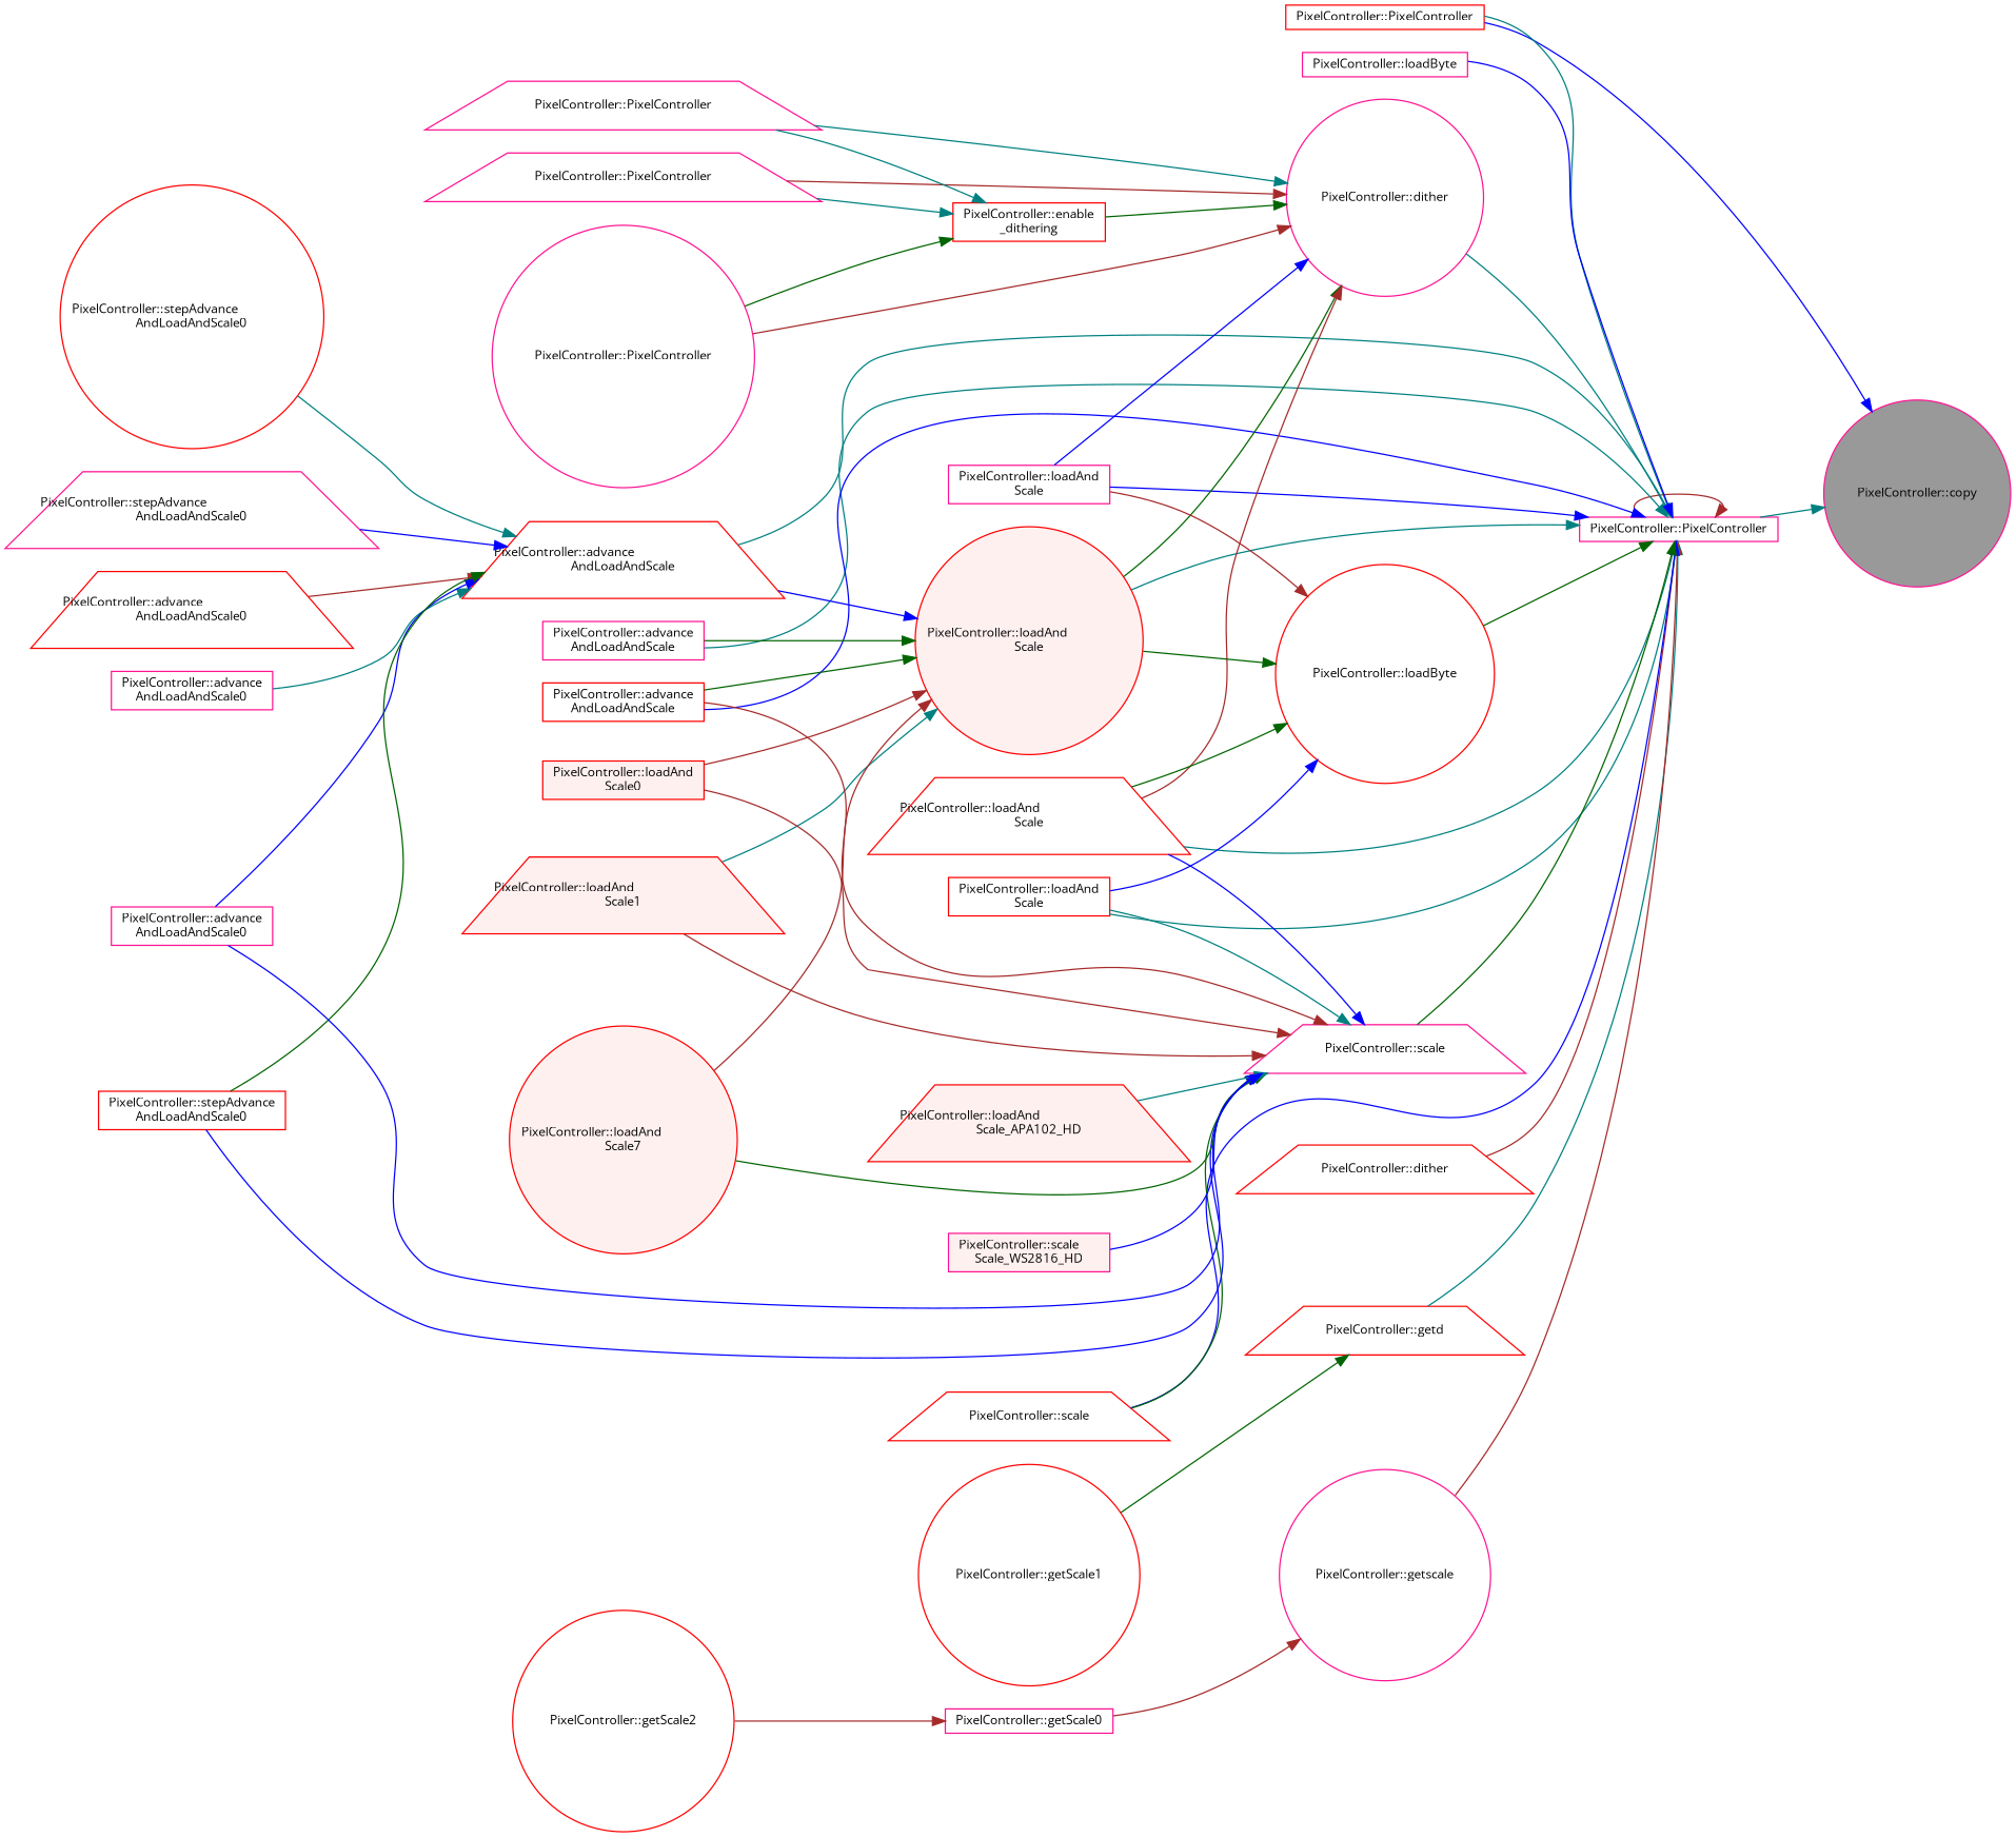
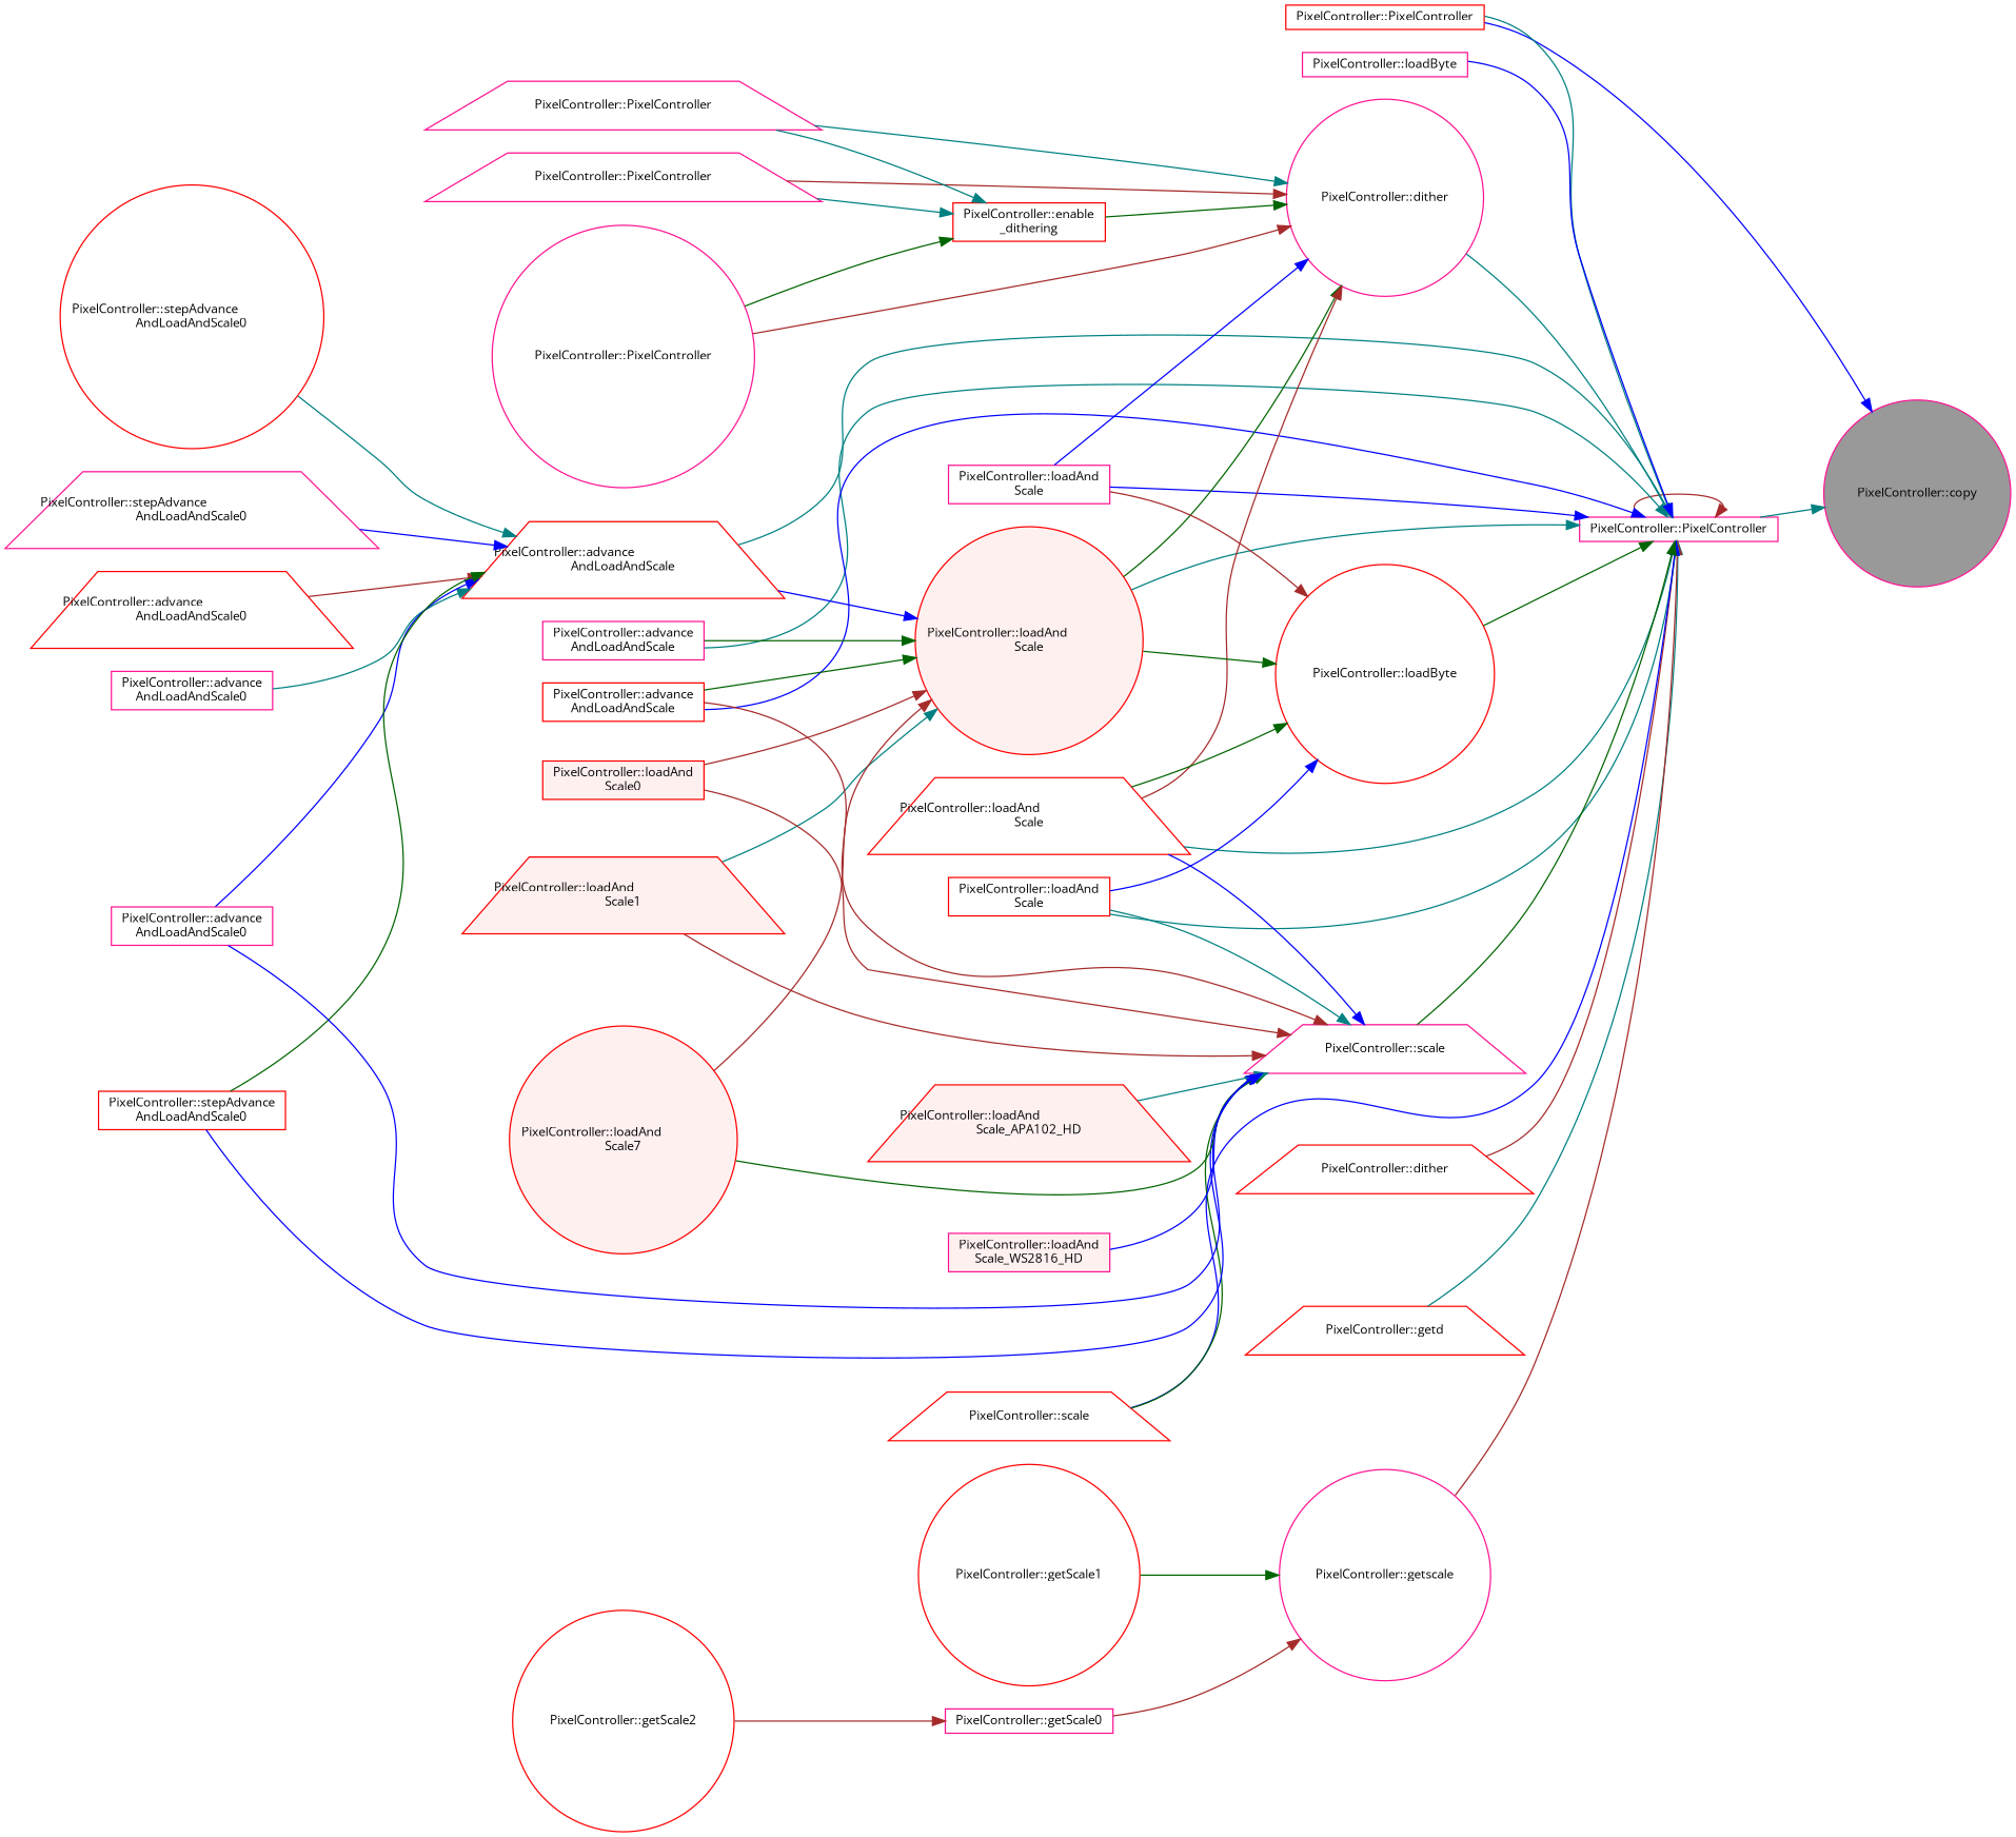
  digraph {
    fontname="Open Sans"
    rankdir=RL
    node [color=red fillcolor=white fontname="Open Sans" fontsize=10 shape=box style=filled]
    edge [color=teal dir=back fontname="Open Sans" fontsize=10 labelfontname=Helvetica labelfontsize=10 style=solid]
    n1 [color=deeppink fillcolor=grey60 fontcolor=black height=0.2 label="PixelController::copy" shape=circle width=0.4]
    n2 [color=deeppink height=0.2 label="PixelController::PixelController" width=0.4]
    n3 [height=0.2 label="PixelController::PixelController" width=0.4]
    n4 [height=0.2 label="PixelController::advance\lAndLoadAndScale" shape=trapezium width=0.4]
    n5 [color=deeppink height=0.2 label="PixelController::advance\lAndLoadAndScale" width=0.4]
    n6 [height=0.2 label="PixelController::advance\lAndLoadAndScale" width=0.4]
    n7 [height=0.2 label="PixelController::dither" shape=trapezium width=0.4]
    n8 [color=deeppink height=0.2 label="PixelController::dither" shape=circle width=0.4]
    n9 [fillcolor="#FFF0F0" height=0.2 label="PixelController::loadAnd\lScale" shape=circle width=0.4]
    n10 [color=deeppink height=0.2 label="PixelController::loadAnd\lScale" width=0.4]
    n11 [height=0.2 label="PixelController::loadAnd\lScale" shape=trapezium width=0.4]
    n12 [height=0.2 label="PixelController::getd" shape=trapezium width=0.4]
    n13 [color=deeppink height=0.2 label="PixelController::getscale" shape=circle width=0.4]
    n14 [height=0.2 label="PixelController::loadAnd\lScale" width=0.4]
    n15 [height=0.2 label="PixelController::loadByte" shape=circle width=0.4]
    n16 [color=deeppink height=0.2 label="PixelController::loadByte" width=0.4]
    n17 [height=0.2 label="PixelController::scale" shape=trapezium width=0.4]
    n18 [color=deeppink height=0.2 label="PixelController::scale" shape=trapezium width=0.4]
    n19 [height=0.2 label="PixelController::advance\lAndLoadAndScale0" shape=trapezium width=0.4]
    n20 [color=deeppink height=0.2 label="PixelController::advance\lAndLoadAndScale0" width=0.4]
    n21 [color=deeppink height=0.2 label="PixelController::advance\lAndLoadAndScale0" width=0.4]
    n22 [height=0.2 label="PixelController::stepAdvance\lAndLoadAndScale0" shape=circle width=0.4]
    n23 [color=deeppink height=0.2 label="PixelController::stepAdvance\lAndLoadAndScale0" shape=trapezium width=0.4]
    n24 [height=0.2 label="PixelController::stepAdvance\lAndLoadAndScale0" width=0.4]
    n25 [color=deeppink height=0.2 label="PixelController::PixelController" shape=circle width=0.4]
    n26 [color=deeppink height=0.2 label="PixelController::PixelController" shape=trapezium width=0.4]
    n27 [color=deeppink height=0.2 label="PixelController::PixelController" shape=trapezium width=0.4]
    n28 [height=0.2 label="PixelController::enable\l_dithering" width=0.4]
    n29 [fillcolor="#FFF0F0" height=0.2 label="PixelController::loadAnd\lScale0" width=0.4]
    n30 [fillcolor="#FFF0F0" height=0.2 label="PixelController::loadAnd\lScale1" shape=trapezium width=0.4]
    n31 [fillcolor="#FFF0F0" height=0.2 label="PixelController::loadAnd\lScale7" shape=circle width=0.4]
    n32 [color=deeppink height=0.2 label="PixelController::getScale0" width=0.4]
    n33 [height=0.2 label="PixelController::getScale1" shape=circle width=0.4]
    n34 [fillcolor="#FFF0F0" height=0.2 label="PixelController::loadAnd\lScale_APA102_HD" shape=trapezium width=0.4]
-   n35 [color=deeppink fillcolor="#FFF0F0" height=0.2 label="PixelController::scale\lScale_WS2816_HD" width=0.4]
+   n35 [color=deeppink fillcolor="#FFF0F0" height=0.2 label="PixelController::loadAnd\lScale_WS2816_HD" width=0.4]
    n36 [height=0.2 label="PixelController::getScale2" shape=circle width=0.4]
    n1 -> n2
    n1 -> n3 [color=blue]
    n2 -> n2 [color=brown]
    n2 -> n3
    n2 -> n4
    n2 -> n5
    n2 -> n6 [color=blue]
    n2 -> n7 [color=brown]
    n2 -> n8
    n2 -> n9
    n2 -> n10 [color=blue]
    n2 -> n11
    n2 -> n12
    n2 -> n13 [color=brown]
    n2 -> n14
    n2 -> n15 [color=darkgreen]
    n2 -> n16 [color=blue]
    n2 -> n17 [color=blue]
    n2 -> n18 [color=darkgreen]
    n4 -> n19 [color=brown]
    n4 -> n20
    n4 -> n21 [color=blue]
    n4 -> n22
    n4 -> n23 [color=blue]
    n4 -> n24 [color=darkgreen]
    n8 -> n9 [color=darkgreen]
    n8 -> n10 [color=blue]
    n8 -> n11 [color=brown]
    n8 -> n25 [color=brown]
    n8 -> n26
    n8 -> n27 [color=brown]
    n8 -> n28 [color=darkgreen]
    n9 -> n4 [color=blue]
    n9 -> n5 [color=darkgreen]
    n9 -> n6 [color=darkgreen]
    n9 -> n29 [color=brown]
    n9 -> n30
    n9 -> n31 [color=brown]
    n13 -> n32 [color=brown]
-   n12 -> n33 [color=darkgreen]
+   n13 -> n33 [color=darkgreen]
    n15 -> n9 [color=darkgreen]
    n15 -> n10 [color=brown]
    n15 -> n11 [color=darkgreen]
    n15 -> n14 [color=blue]
    n18 -> n6 [color=brown]
    n18 -> n11 [color=blue]
    n18 -> n14
    n18 -> n17 [color=darkgreen]
    n18 -> n21 [color=blue]
    n18 -> n24 [color=blue]
    n18 -> n29 [color=brown]
    n18 -> n30 [color=brown]
    n18 -> n31 [color=darkgreen]
    n18 -> n34
    n18 -> n35 [color=blue]
    n28 -> n25 [color=darkgreen]
    n28 -> n26
    n28 -> n27
    n32 -> n36 [color=brown]
  }
